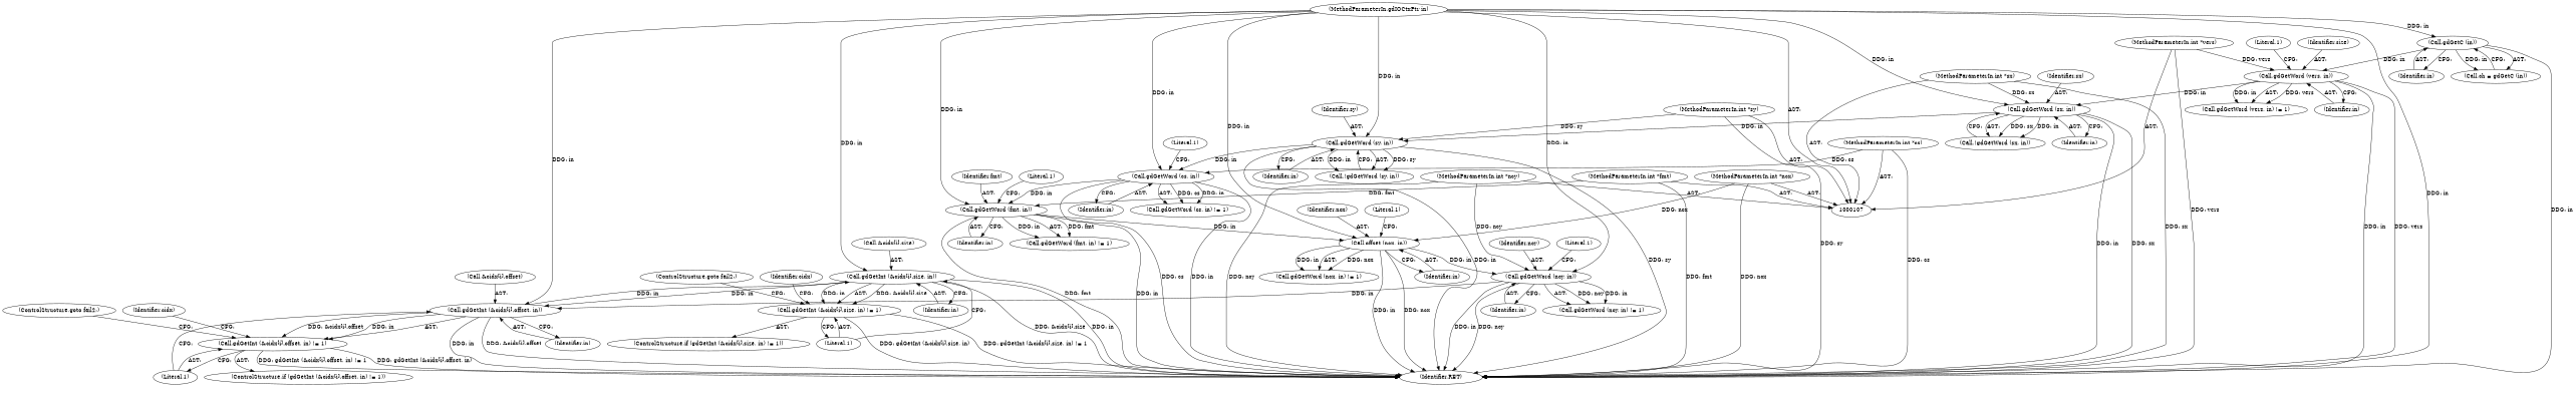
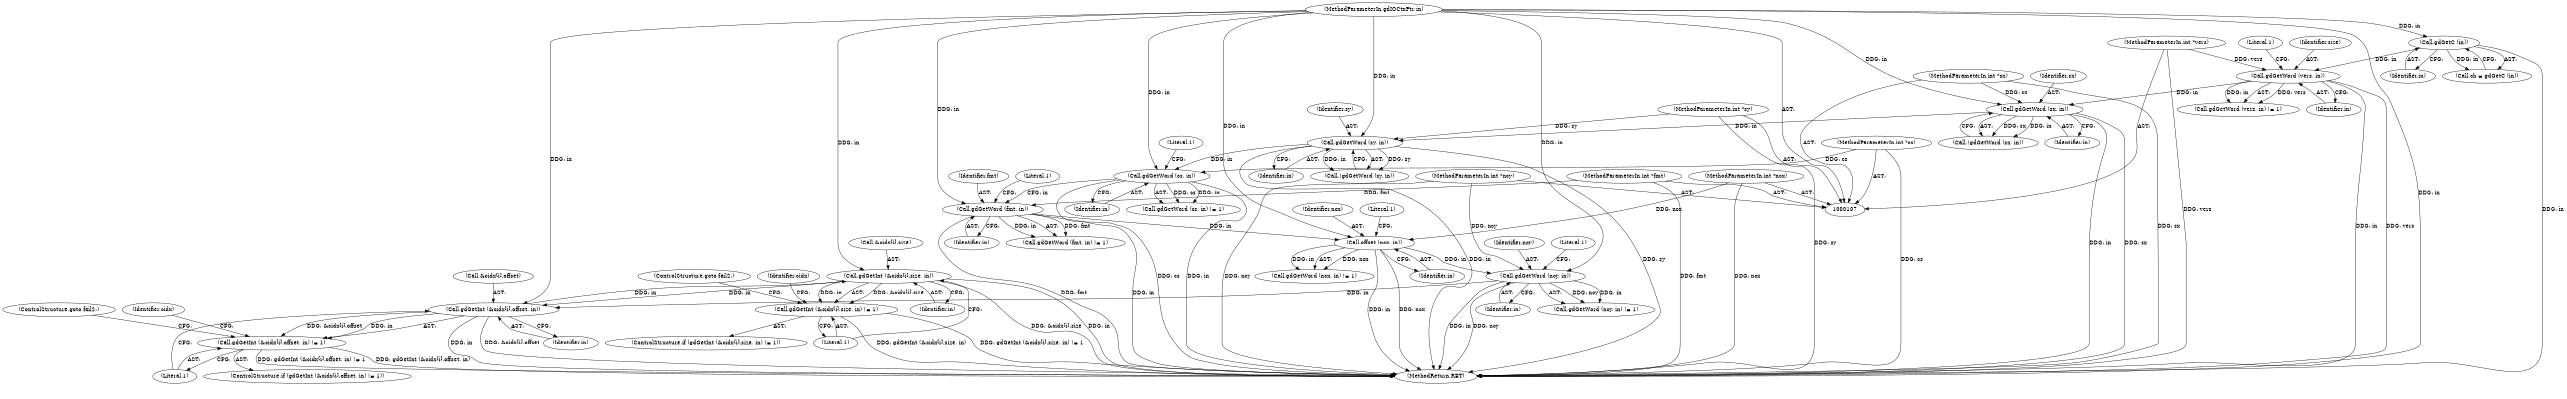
  digraph {
    n1 [label="(Call,gdGetInt (&cidx[i].size, in))"]
    n2 [label="(Call,gdGetInt (&cidx[i].offset, in))"]
    n3 [label="(Call,gdGetInt (&cidx[i].size, in) != 1)"]
    n4 [label="(Identifier,in)"]
-   n5 [label="(Identifier,RET)"]
+   n5 [label="(MethodReturn,RET)"]
    n6 [label="(Call,gdGetInt (&cidx[i].offset, in) != 1)"]
    n7 [label="(Identifier,in)"]
    n8 [label="(ControlStructure,if (gdGetInt (&cidx[i].size, in) != 1))"]
    n9 [label="(Literal,1)"]
    n10 [label="(ControlStructure,if (gdGetInt (&cidx[i].offset, in) != 1))"]
    n11 [label="(Literal,1)"]
    n12 [label="(MethodParameterIn,gdIOCtxPtr in)"]
    n13 [label="(Call,gdGetWord (ncy, in))"]
    n14 [label="(Call,offset (ncx, in))"]
    n15 [label="(Call,gdGetWord (fmt, in))"]
    n16 [label="(Call,gdGetWord (cs, in))"]
    n17 [label="(Call,gdGetWord (sy, in))"]
    n18 [label="(Call,gdGetWord (sx, in))"]
    n19 [label="(Call,gdGetC (in))"]
    1000107
    n21 [label="(Identifier,in)"]
    n22 [label="(Call,gdGetWord (ncy, in) != 1)"]
    n23 [label="(Identifier,in)"]
    n24 [label="(Call,gdGetWord (ncx, in) != 1)"]
    n25 [label="(Call,gdGetWord (fmt, in) != 1)"]
    n26 [label="(Identifier,in)"]
    n27 [label="(Identifier,in)"]
    n28 [label="(Call,gdGetWord (cs, in) != 1)"]
    n29 [label="(Identifier,in)"]
    n30 [label="(Call,!gdGetWord (sy, in))"]
    n31 [label="(Call,!gdGetWord (sx, in))"]
    n32 [label="(Identifier,in)"]
    n33 [label="(Call,gdGetWord (vers, in))"]
    n34 [label="(Identifier,in)"]
    n35 [label="(Call,gdGetWord (vers, in) != 1)"]
    n36 [label="(Identifier,in)"]
    n37 [label="(Call,ch = gdGetC (in))"]
    n38 [label="(MethodParameterIn,int *ncy)"]
    n39 [label="(MethodParameterIn,int *ncx)"]
    n40 [label="(MethodParameterIn,int *fmt)"]
    n41 [label="(MethodParameterIn,int *cs)"]
    n42 [label="(MethodParameterIn,int *sy)"]
    n43 [label="(MethodParameterIn,int *sx)"]
    n44 [label="(MethodParameterIn,int *vers)"]
    n45 [label="(Identifier,sx)"]
    n46 [label="(ControlStructure,goto fail2;)"]
    n47 [label="(Identifier,ncy)"]
    n48 [label="(Literal,1)"]
    n49 [label="(Identifier,size)"]
    n50 [label="(Identifier,ncx)"]
    n51 [label="(Identifier,cidx)"]
    n52 [label="(Literal,1)"]
    n53 [label="(Identifier,fmt)"]
    n54 [label="(Call,&cidx[i].size)"]
    n55 [label="(Literal,1)"]
    n56 [label="(Literal,1)"]
    n57 [label="(Identifier,cidx)"]
    n58 [label="(Identifier,sy)"]
    n59 [label="(ControlStructure,goto fail2;)"]
    n60 [label="(Call,&cidx[i].offset)"]
    n61 [label="(Literal,1)"]
    n1 -> n2 [label="DDG: in"]
    n1 -> n3 [label="AST: "]
    n1 -> n3 [label="DDG: &cidx[i].size"]
    n1 -> n3 [label="DDG: in"]
    n1 -> n4 [label="CFG: "]
    n1 -> n5 [label="DDG: in"]
    n1 -> n5 [label="DDG: &cidx[i].size"]
    n2 -> n1 [label="DDG: in"]
    n2 -> n5 [label="DDG: in"]
    n2 -> n5 [label="DDG: &cidx[i].offset"]
    n2 -> n6 [label="AST: "]
    n2 -> n6 [label="DDG: &cidx[i].offset"]
    n2 -> n6 [label="DDG: in"]
    n2 -> n7 [label="CFG: "]
    n3 -> n5 [label="DDG: gdGetInt (&cidx[i].size, in)"]
    n3 -> n5 [label="DDG: gdGetInt (&cidx[i].size, in) != 1"]
    n3 -> n8 [label="AST: "]
    n3 -> n9 [label="CFG: "]
    n4 -> n1 [label="AST: "]
    n6 -> n5 [label="DDG: gdGetInt (&cidx[i].offset, in)"]
    n6 -> n5 [label="DDG: gdGetInt (&cidx[i].offset, in) != 1"]
    n6 -> n10 [label="AST: "]
    n6 -> n11 [label="CFG: "]
    n7 -> n2 [label="AST: "]
    n9 -> n1 [label="CFG: "]
    n9 -> n3 [label="AST: "]
    n11 -> n2 [label="CFG: "]
    n11 -> n6 [label="AST: "]
    n12 -> n1 [label="DDG: in"]
    n12 -> n2 [label="DDG: in"]
    n12 -> n5 [label="DDG: in"]
    n12 -> n13 [label="DDG: in"]
    n12 -> n14 [label="DDG: in"]
    n12 -> n15 [label="DDG: in"]
    n12 -> n16 [label="DDG: in"]
    n12 -> n17 [label="DDG: in"]
    n12 -> n18 [label="DDG: in"]
    n12 -> n19 [label="DDG: in"]
    n12 -> 1000107 [label="AST: "]
    n13 -> n2 [label="DDG: in"]
    n13 -> n5 [label="DDG: ncy"]
    n13 -> n5 [label="DDG: in"]
    n13 -> n21 [label="CFG: "]
    n13 -> n22 [label="AST: "]
    n13 -> n22 [label="DDG: ncy"]
    n13 -> n22 [label="DDG: in"]
    n14 -> n5 [label="DDG: in"]
    n14 -> n5 [label="DDG: ncx"]
    n14 -> n13 [label="DDG: in"]
    n14 -> n23 [label="CFG: "]
    n14 -> n24 [label="AST: "]
    n14 -> n24 [label="DDG: ncx"]
    n14 -> n24 [label="DDG: in"]
    n15 -> n5 [label="DDG: fmt"]
    n15 -> n5 [label="DDG: in"]
    n15 -> n14 [label="DDG: in"]
    n15 -> n25 [label="AST: "]
    n15 -> n25 [label="DDG: fmt"]
    n15 -> n25 [label="DDG: in"]
    n15 -> n26 [label="CFG: "]
    n16 -> n5 [label="DDG: in"]
    n16 -> n5 [label="DDG: cs"]
-   n16 -> n15 [label="DDG: in"]
+   n16 -> n15 [label="CFG: in"]
    n16 -> n27 [label="CFG: "]
    n16 -> n28 [label="AST: "]
    n16 -> n28 [label="DDG: cs"]
    n16 -> n28 [label="DDG: in"]
    n17 -> n5 [label="DDG: in"]
    n17 -> n5 [label="DDG: sy"]
    n17 -> n16 [label="DDG: in"]
    n17 -> n29 [label="CFG: "]
    n17 -> n30 [label="AST: "]
    n17 -> n30 [label="DDG: sy"]
    n17 -> n30 [label="DDG: in"]
    n18 -> n5 [label="DDG: in"]
    n18 -> n5 [label="DDG: sx"]
    n18 -> n17 [label="DDG: in"]
    n18 -> n31 [label="AST: "]
    n18 -> n31 [label="DDG: sx"]
    n18 -> n31 [label="DDG: in"]
    n18 -> n32 [label="CFG: "]
    n19 -> n5 [label="DDG: in"]
    n19 -> n33 [label="DDG: in"]
    n19 -> n36 [label="CFG: "]
    n19 -> n37 [label="AST: "]
    n19 -> n37 [label="DDG: in"]
    n21 -> n13 [label="AST: "]
    n23 -> n14 [label="AST: "]
    n26 -> n15 [label="AST: "]
    n27 -> n16 [label="AST: "]
    n29 -> n17 [label="AST: "]
    n30 -> n17 [label="CFG: "]
    n31 -> n18 [label="CFG: "]
    n32 -> n18 [label="AST: "]
    n33 -> n5 [label="DDG: in"]
    n33 -> n5 [label="DDG: vers"]
    n33 -> n18 [label="DDG: in"]
    n33 -> n34 [label="CFG: "]
    n33 -> n35 [label="AST: "]
    n33 -> n35 [label="DDG: vers"]
    n33 -> n35 [label="DDG: in"]
    n34 -> n33 [label="AST: "]
    n36 -> n19 [label="AST: "]
    n37 -> n19 [label="CFG: "]
    n38 -> n5 [label="DDG: ncy"]
    n38 -> n13 [label="DDG: ncy"]
    n38 -> 1000107 [label="AST: "]
    n39 -> n5 [label="DDG: ncx"]
    n39 -> n14 [label="DDG: ncx"]
    n39 -> 1000107 [label="AST: "]
    n40 -> n5 [label="DDG: fmt"]
    n40 -> n15 [label="DDG: fmt"]
    n40 -> 1000107 [label="AST: "]
    n41 -> n5 [label="DDG: cs"]
    n41 -> n16 [label="DDG: cs"]
    n41 -> 1000107 [label="AST: "]
    n42 -> n5 [label="DDG: sy"]
    n42 -> n17 [label="DDG: sy"]
    n42 -> 1000107 [label="AST: "]
    n43 -> n5 [label="DDG: sx"]
    n43 -> n18 [label="DDG: sx"]
    n43 -> 1000107 [label="AST: "]
    n44 -> n5 [label="DDG: vers"]
    n44 -> 1000107 [label="AST: "]
    n44 -> n33 [label="DDG: vers"]
    n45 -> n18 [label="AST: "]
    n46 -> n6 [label="CFG: "]
    n47 -> n13 [label="AST: "]
    n48 -> n16 [label="CFG: "]
    n49 -> n33 [label="AST: "]
    n50 -> n14 [label="AST: "]
    n51 -> n3 [label="CFG: "]
    n52 -> n13 [label="CFG: "]
    n53 -> n15 [label="AST: "]
    n54 -> n1 [label="AST: "]
    n55 -> n33 [label="CFG: "]
    n56 -> n15 [label="CFG: "]
    n57 -> n6 [label="CFG: "]
    n58 -> n17 [label="AST: "]
    n59 -> n3 [label="CFG: "]
    n60 -> n2 [label="AST: "]
    n61 -> n14 [label="CFG: "]
  }
